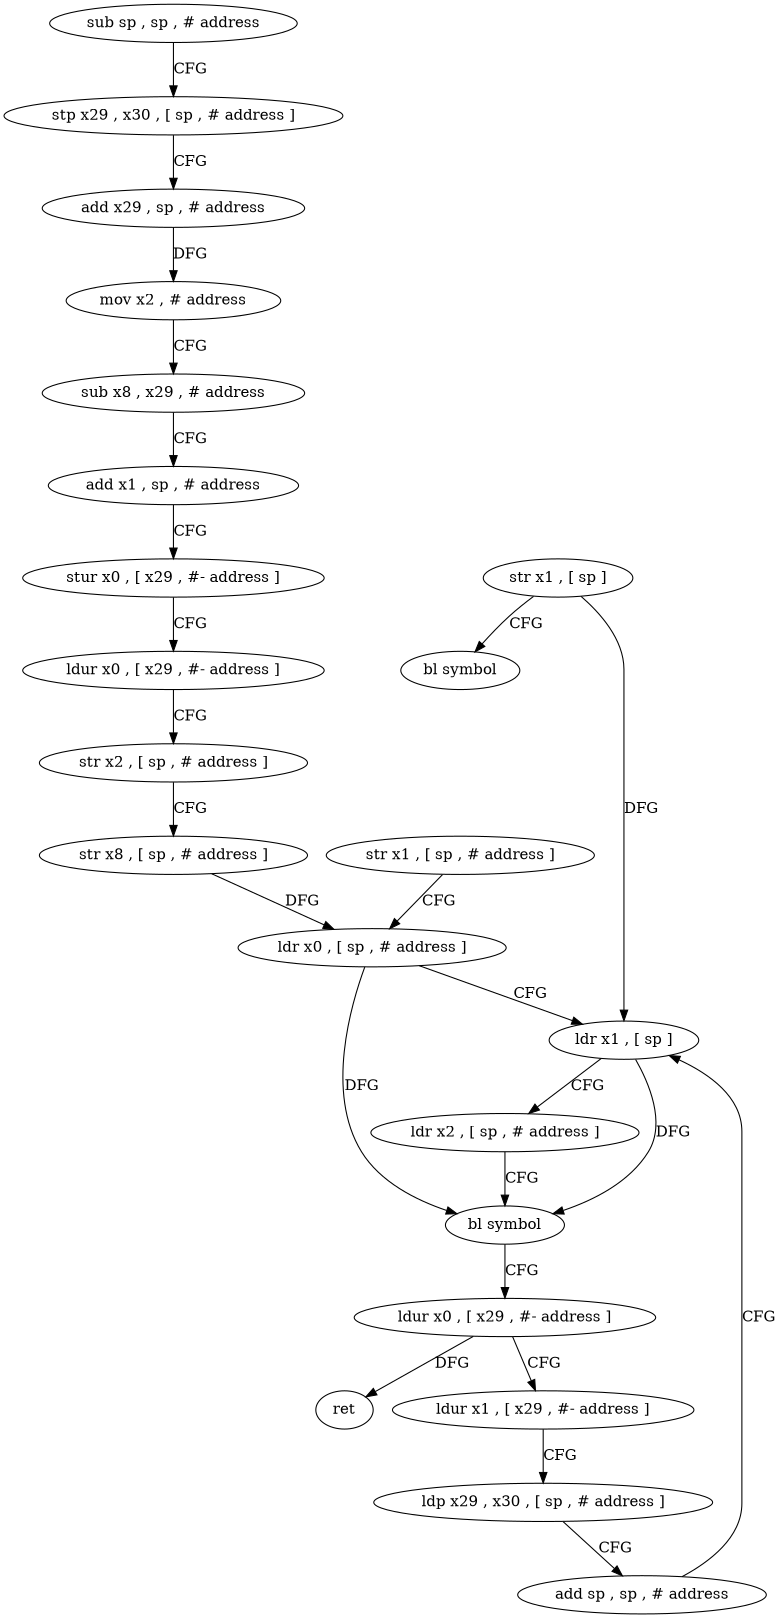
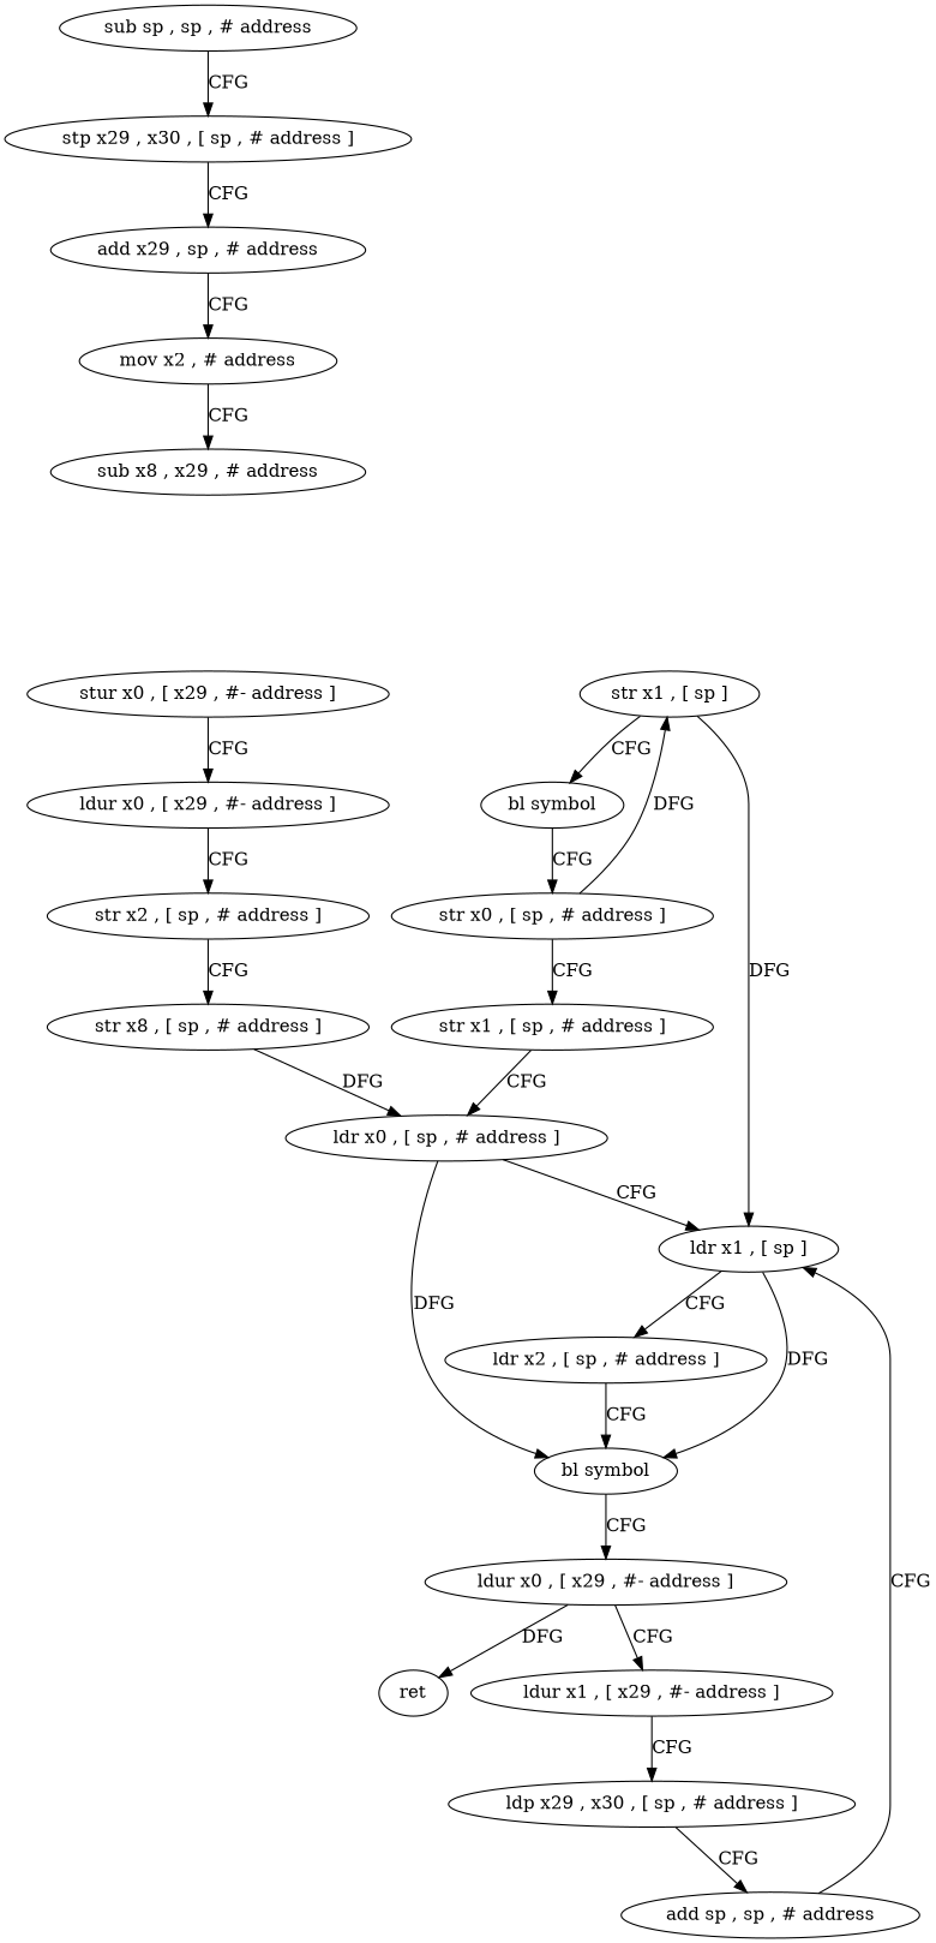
  digraph {
    n1 [label="sub sp , sp , # address"]
    n2 [label="stp x29 , x30 , [ sp , # address ]"]
    n3 [label="add x29 , sp , # address"]
    n4 [label="mov x2 , # address"]
    n5 [label="sub x8 , x29 , # address"]
-   n6 [label="add x1 , sp , # address"]
    n7 [label="stur x0 , [ x29 , #- address ]"]
    n8 [label="ldur x0 , [ x29 , #- address ]"]
    n9 [label="str x2 , [ sp , # address ]"]
    n10 [label="str x8 , [ sp , # address ]"]
    n11 [label="ldr x0 , [ sp , # address ]"]
    n12 [label="str x1 , [ sp ]"]
    n13 [label="bl symbol"]
    n14 [label="ldr x1 , [ sp ]"]
    n15 [label="bl symbol"]
+   n16 [label="str x0 , [ sp , # address ]"]
    n17 [label="ldr x2 , [ sp , # address ]"]
    n18 [label="str x1 , [ sp , # address ]"]
    n19 [label="ldur x0 , [ x29 , #- address ]"]
    n20 [label="ldur x1 , [ x29 , #- address ]"]
    n21 [label=ret]
    n22 [label="ldp x29 , x30 , [ sp , # address ]"]
    n23 [label="add sp , sp , # address"]
    n1 -> n2 [label=CFG]
    n2 -> n3 [label=CFG]
-   n3 -> n4 [label=DFG]
+   n3 -> n4 [label=CFG]
    n4 -> n5 [label=CFG]
-   n5 -> n6 [label=CFG]
-   n6 -> n7 [label=CFG]
    n7 -> n8 [label=CFG]
    n8 -> n9 [label=CFG]
    n9 -> n10 [label=CFG]
    n10 -> n11 [label=DFG]
    n11 -> n14 [label=CFG]
    n11 -> n15 [label=DFG]
    n12 -> n13 [label=CFG]
    n12 -> n14 [label=DFG]
+   n13 -> n16 [label=CFG]
    n14 -> n15 [label=DFG]
    n14 -> n17 [label=CFG]
    n15 -> n19 [label=CFG]
+   n16 -> n12 [label=DFG]
+   n16 -> n18 [label=CFG]
    n17 -> n15 [label=CFG]
    n18 -> n11 [label=CFG]
    n19 -> n20 [label=CFG]
    n19 -> n21 [label=DFG]
    n20 -> n22 [label=CFG]
    n22 -> n23 [label=CFG]
    n23 -> n14 [label=CFG]
  }
